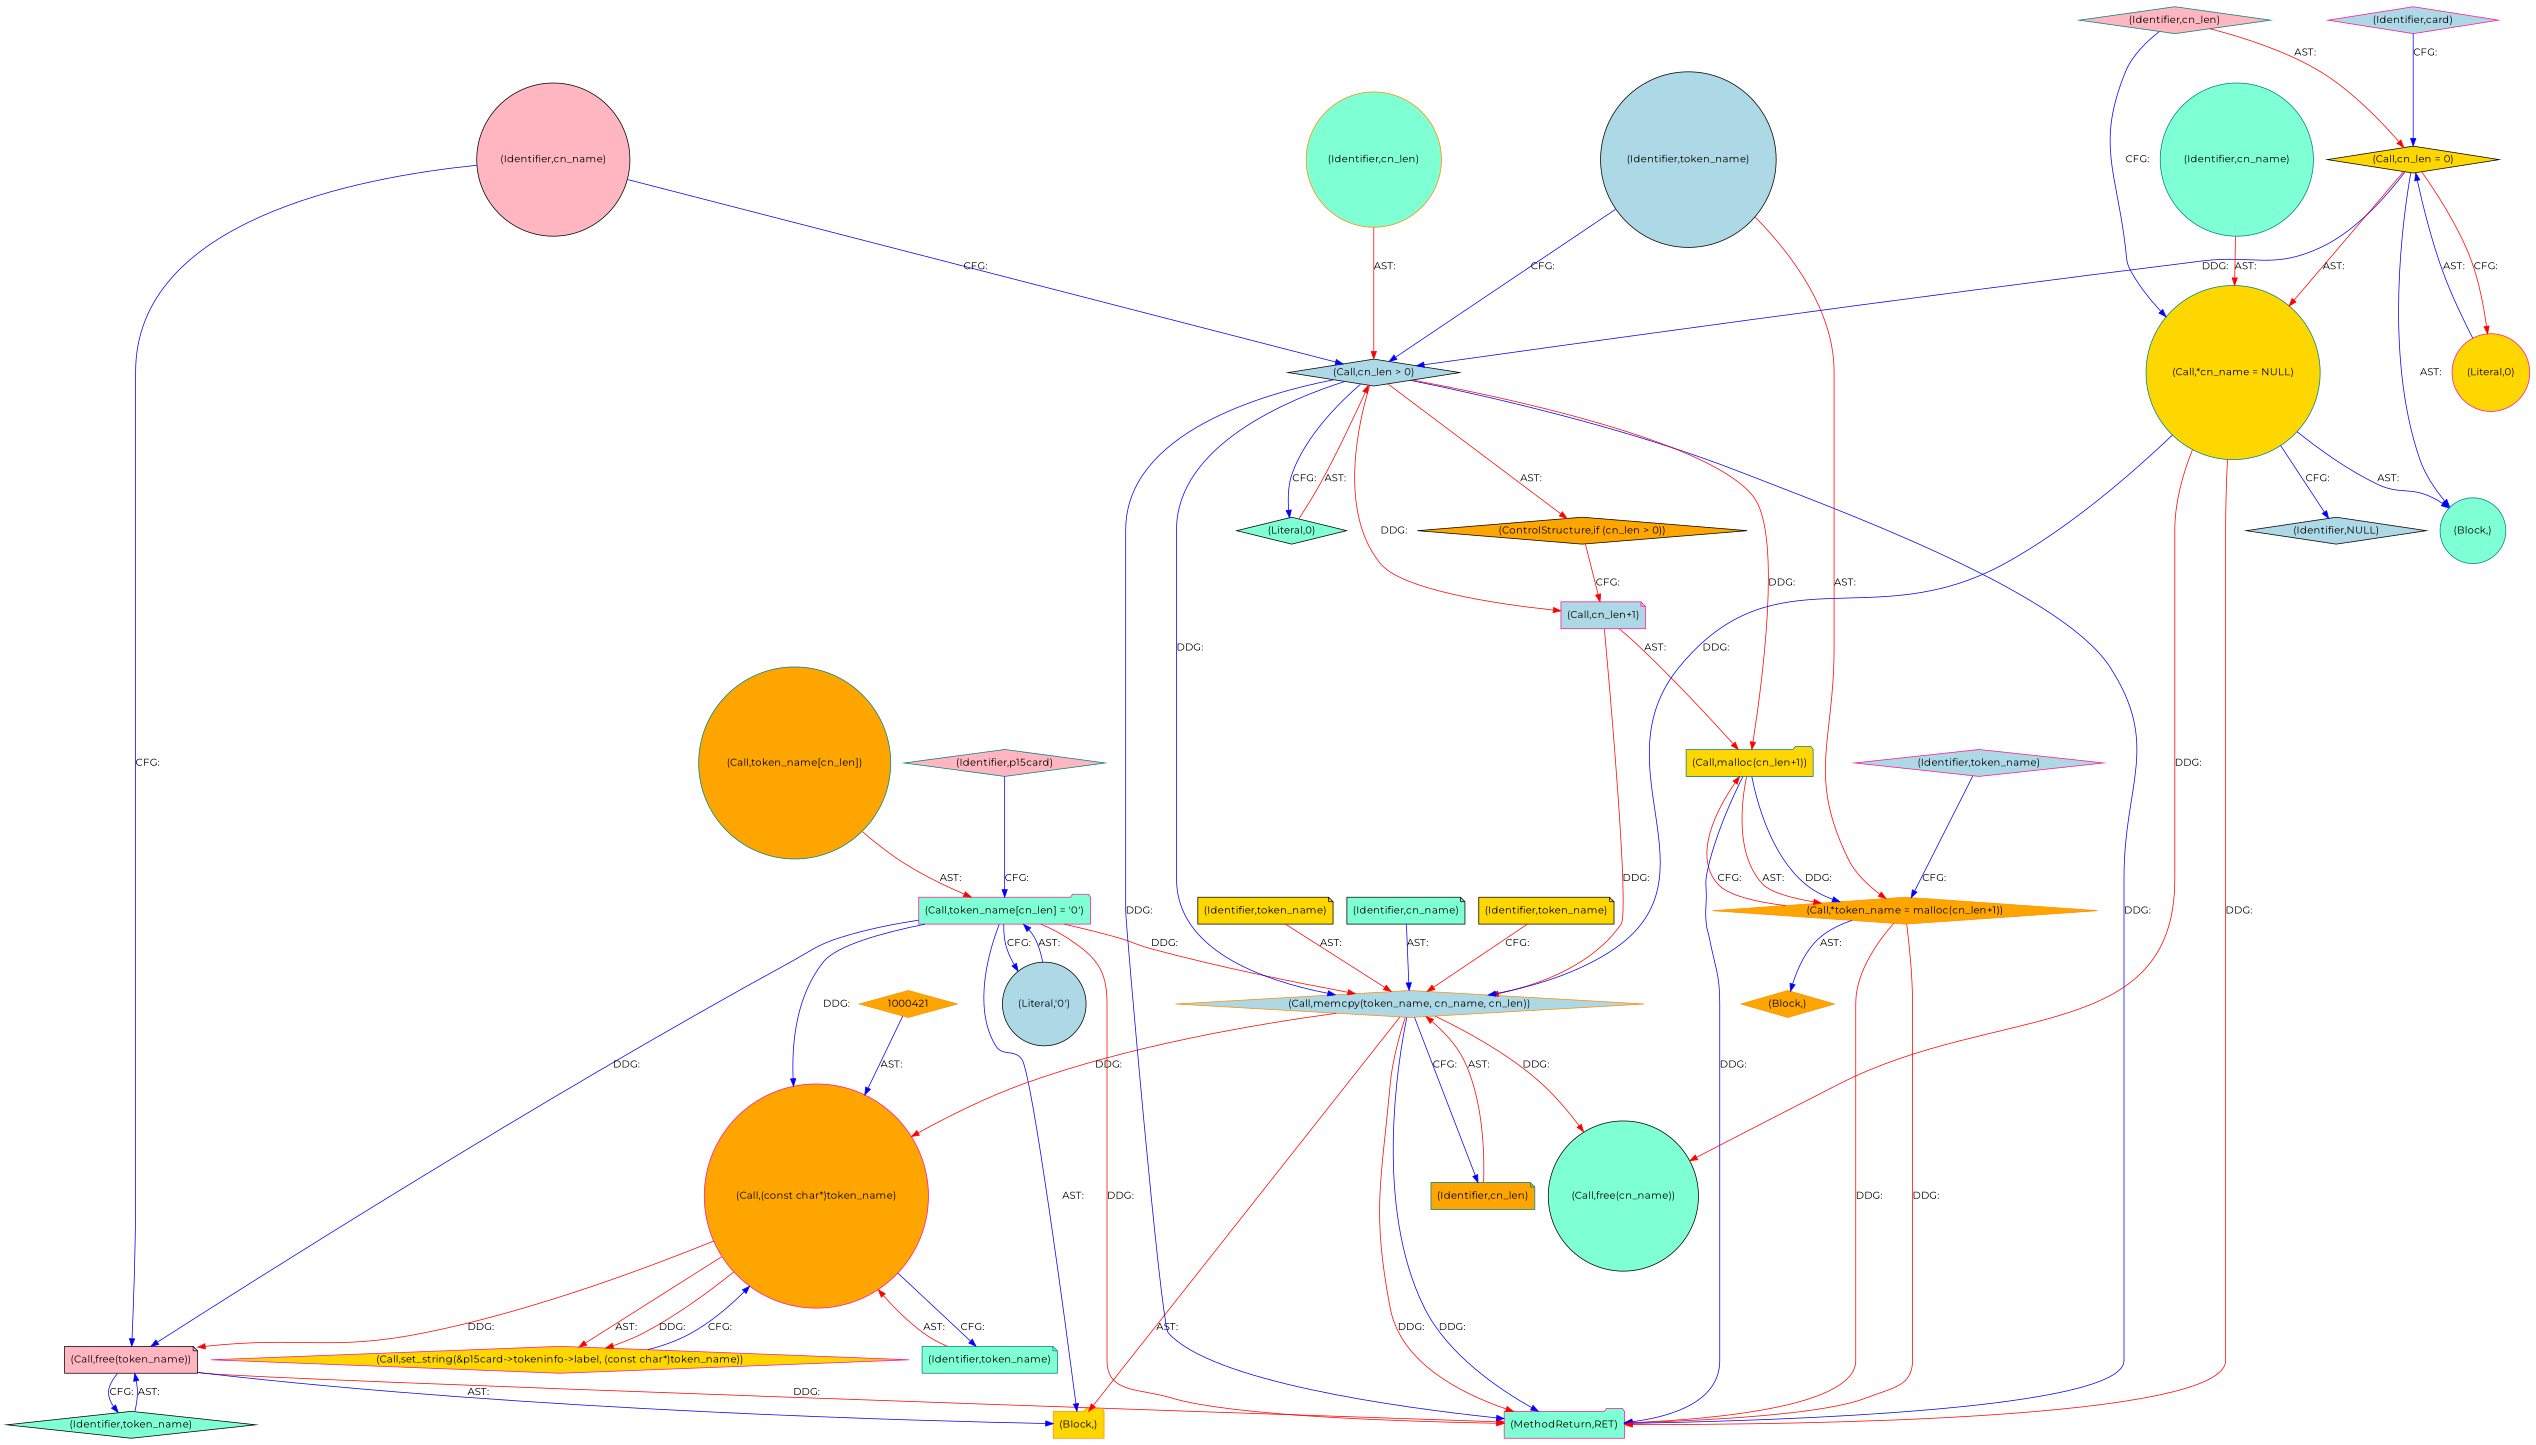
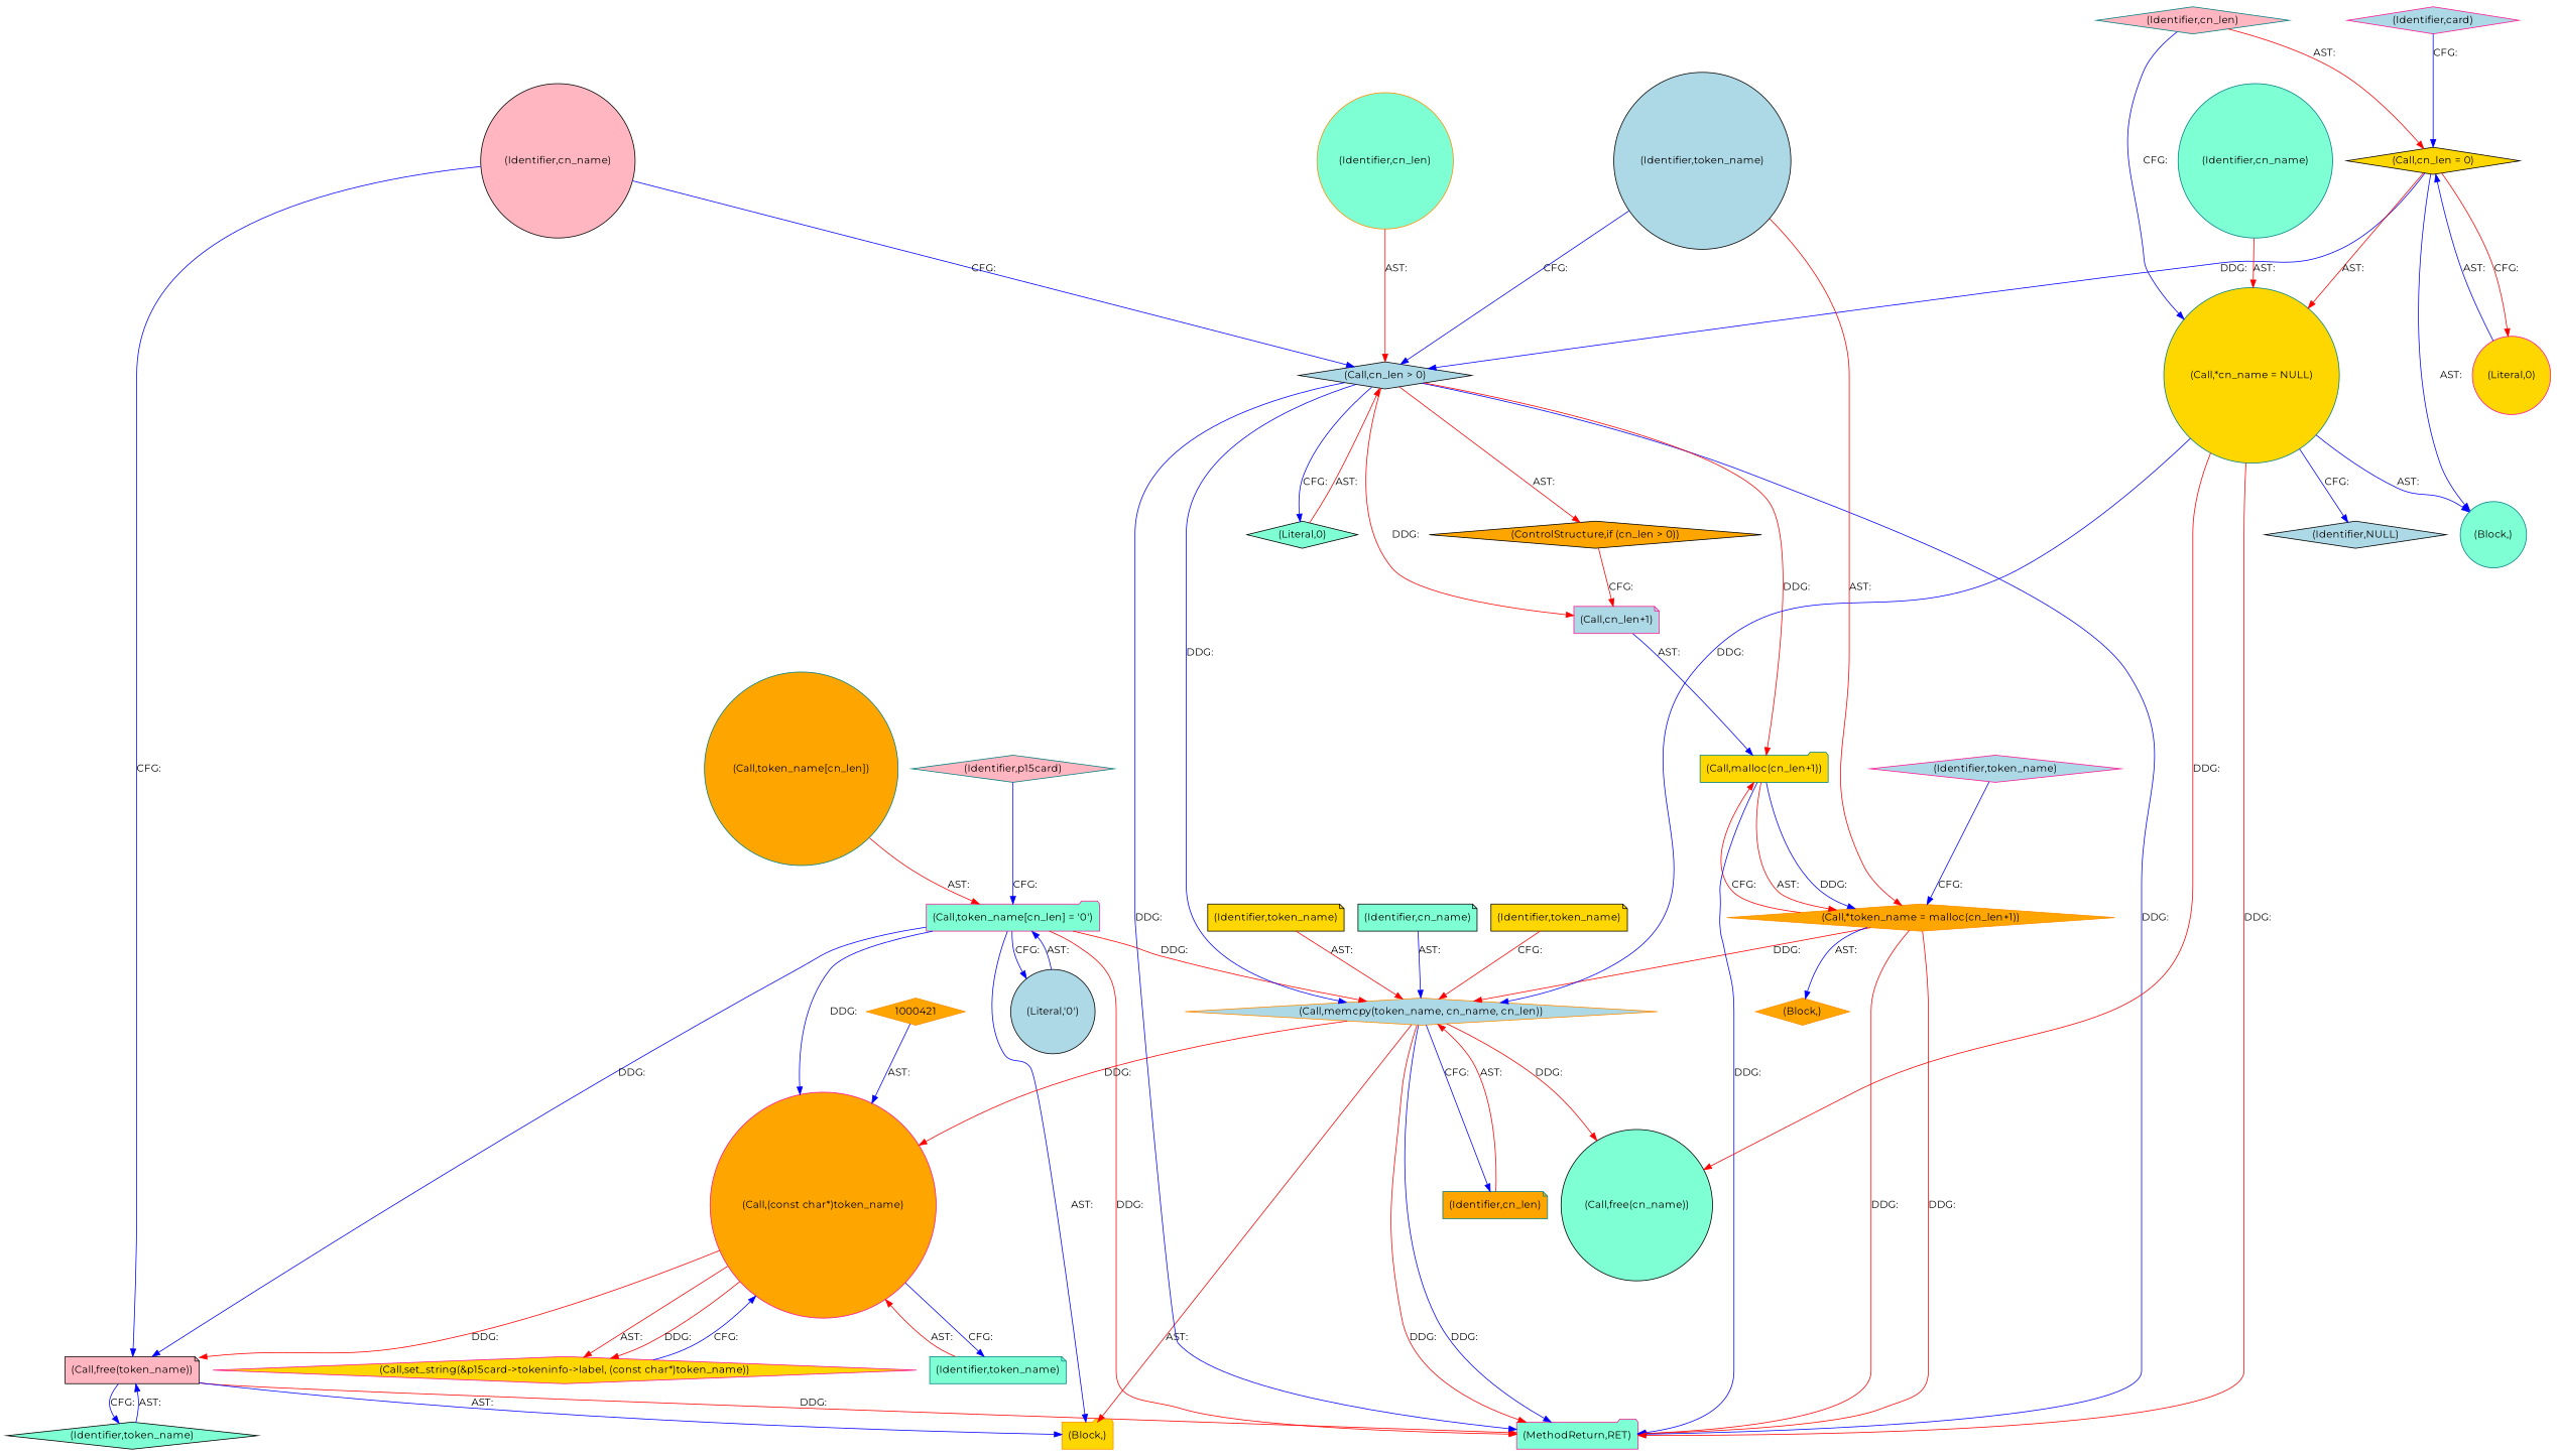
  digraph {
    fontname=Montserrat
    node [color=black fillcolor=aquamarine fontname=Montserrat shape=diamond style=filled]
    edge [color=blue fontname=Montserrat]
    n1 [fillcolor=lightpink label="(Call,free(token_name))" shape=note]
    n2 [color=deeppink label="(MethodReturn,RET)" shape=folder]
    n3 [color=darkorange fillcolor=gold label="(Block,)" shape=folder]
    n4 [label="(Identifier,token_name)"]
    n5 [color=deeppink label="(Call,token_name[cn_len] = '\0')" shape=folder]
    n6 [color=deeppink fillcolor=orange label="(Call,(const char*)token_name)" shape=circle]
    n7 [color=darkorange fillcolor=lightblue label="(Call,memcpy(token_name, cn_name, cn_len))"]
    n8 [fillcolor=lightblue label="(Literal,'\0')" shape=circle]
    n9 [color=teal label="(Identifier,token_name)" shape=note]
    n10 [color=deeppink fillcolor=gold label="(Call,set_string(&p15card->tokeninfo->label, (const char*)token_name))"]
    n11 [label="(Call,free(cn_name))" shape=circle]
    n12 [color=teal fillcolor=orange label="(Identifier,cn_len)" shape=note]
    n13 [color=darkorange fillcolor=orange label="(Call,*token_name = malloc(cn_len+1))"]
    n14 [color=teal fillcolor=gold label="(Call,malloc(cn_len+1))" shape=folder]
    n15 [color=darkorange fillcolor=orange label="(Block,)"]
    n16 [color=deeppink fillcolor=lightblue label="(Call,cn_len+1)" shape=note]
    n17 [fillcolor=lightblue label="(Call,cn_len > 0)"]
    n18 [label="(Literal,0)"]
    n19 [fillcolor=orange label="(ControlStructure,if (cn_len > 0))"]
    n20 [fillcolor=gold label="(Call,cn_len = 0)"]
    n21 [color=deeppink fillcolor=gold label="(Literal,0)" shape=circle]
    n22 [color=teal label="(Block,)" shape=circle]
    n23 [color=teal fillcolor=gold label="(Call,*cn_name = NULL)" shape=circle]
    n24 [fillcolor=lightblue label="(Identifier,NULL)"]
    n25 [color=teal label="(Identifier,cn_name)" shape=circle]
    n26 [color=deeppink fillcolor=lightblue label="(Identifier,card)"]
    n27 [color=deeppink fillcolor=lightblue label="(Identifier,token_name)"]
    n28 [color=darkorange label="(Identifier,cn_len)" shape=circle]
    n29 [color=teal fillcolor=lightpink label="(Identifier,cn_len)"]
    n30 [fillcolor=gold label="(Identifier,token_name)" shape=note]
    n31 [color=teal fillcolor=orange label="(Call,token_name[cn_len])" shape=circle]
    n32 [label="(Identifier,cn_name)" shape=note]
    n33 [color=teal fillcolor=lightpink label="(Identifier,p15card)"]
    n34 [fillcolor=gold label="(Identifier,token_name)" shape=note]
    n35 [fillcolor=lightblue label="(Identifier,token_name)" shape=circle]
    n36 [fillcolor=lightpink label="(Identifier,cn_name)" shape=circle]
    1000421 [color=darkorange fillcolor=orange]
    n1 -> n2 [color=red label="DDG: "]
    n1 -> n3 [label="AST: "]
    n1 -> n4 [label="CFG: "]
    n4 -> n1 [label="AST: "]
    n5 -> n1 [label="DDG: "]
    n5 -> n2 [color=red label="DDG: "]
    n5 -> n3 [label="AST: "]
    n5 -> n6 [label="DDG: "]
    n5 -> n7 [color=red label="DDG: "]
    n5 -> n8 [label="CFG: "]
    n6 -> n1 [color=red label="DDG: "]
    n6 -> n9 [label="CFG: "]
    n6 -> n10 [color=red label="AST: "]
    n6 -> n10 [color=red label="DDG: "]
    n7 -> n2 [label="DDG: "]
    n7 -> n2 [color=red label="DDG: "]
    n7 -> n3 [color=red label="AST: "]
    n7 -> n6 [color=red label="DDG: "]
    n7 -> n11 [color=red label="DDG: "]
    n7 -> n12 [label="CFG: "]
    n8 -> n5 [label="AST: "]
    n9 -> n6 [color=red label="AST: "]
    n10 -> n6 [label="CFG: "]
    n12 -> n7 [color=red label="AST: "]
    n13 -> n2 [color=red label="DDG: "]
    n13 -> n2 [color=red label="DDG: "]
-   n16 -> n7 [color=red label="DDG: "]
+   n13 -> n7 [color=red label="DDG: "]
    n13 -> n14 [color=red label="CFG: "]
    n13 -> n15 [label="AST: "]
    n14 -> n2 [label="DDG: "]
    n14 -> n13 [color=red label="AST: "]
    n14 -> n13 [label="DDG: "]
-   n16 -> n14 [color=red label="AST: "]
+   n16 -> n14 [label="AST: "]
    n17 -> n2 [label="DDG: "]
    n17 -> n2 [label="DDG: "]
    n17 -> n7 [label="DDG: "]
    n17 -> n14 [color=red label="DDG: "]
    n17 -> n16 [color=red label="DDG: "]
    n17 -> n18 [label="CFG: "]
    n17 -> n19 [color=red label="AST: "]
    n18 -> n17 [color=red label="AST: "]
    n19 -> n16 [color=red label="CFG: "]
    n20 -> n17 [label="DDG: "]
    n20 -> n21 [color=red label="CFG: "]
    n20 -> n22 [label="AST: "]
    n20 -> n23 [color=red label="AST: "]
    n21 -> n20 [label="AST: "]
    n23 -> n2 [color=red label="DDG: "]
    n23 -> n7 [label="DDG: "]
    n23 -> n11 [color=red label="DDG: "]
    n23 -> n22 [label="AST: "]
    n23 -> n24 [label="CFG: "]
    n25 -> n23 [color=red label="AST: "]
    n26 -> n20 [label="CFG: "]
    n27 -> n13 [label="CFG: "]
    n28 -> n17 [color=red label="AST: "]
    n29 -> n20 [color=red label="AST: "]
    n29 -> n23 [label="CFG: "]
    n30 -> n7 [color=red label="AST: "]
    n31 -> n5 [color=red label="AST: "]
    n32 -> n7 [label="AST: "]
    n33 -> n5 [label="CFG: "]
    n34 -> n7 [color=red label="CFG: "]
    n35 -> n13 [color=red label="AST: "]
    n35 -> n17 [label="CFG: "]
    n36 -> n1 [label="CFG: "]
    n36 -> n17 [label="CFG: "]
    1000421 -> n6 [label="AST: "]
  }
